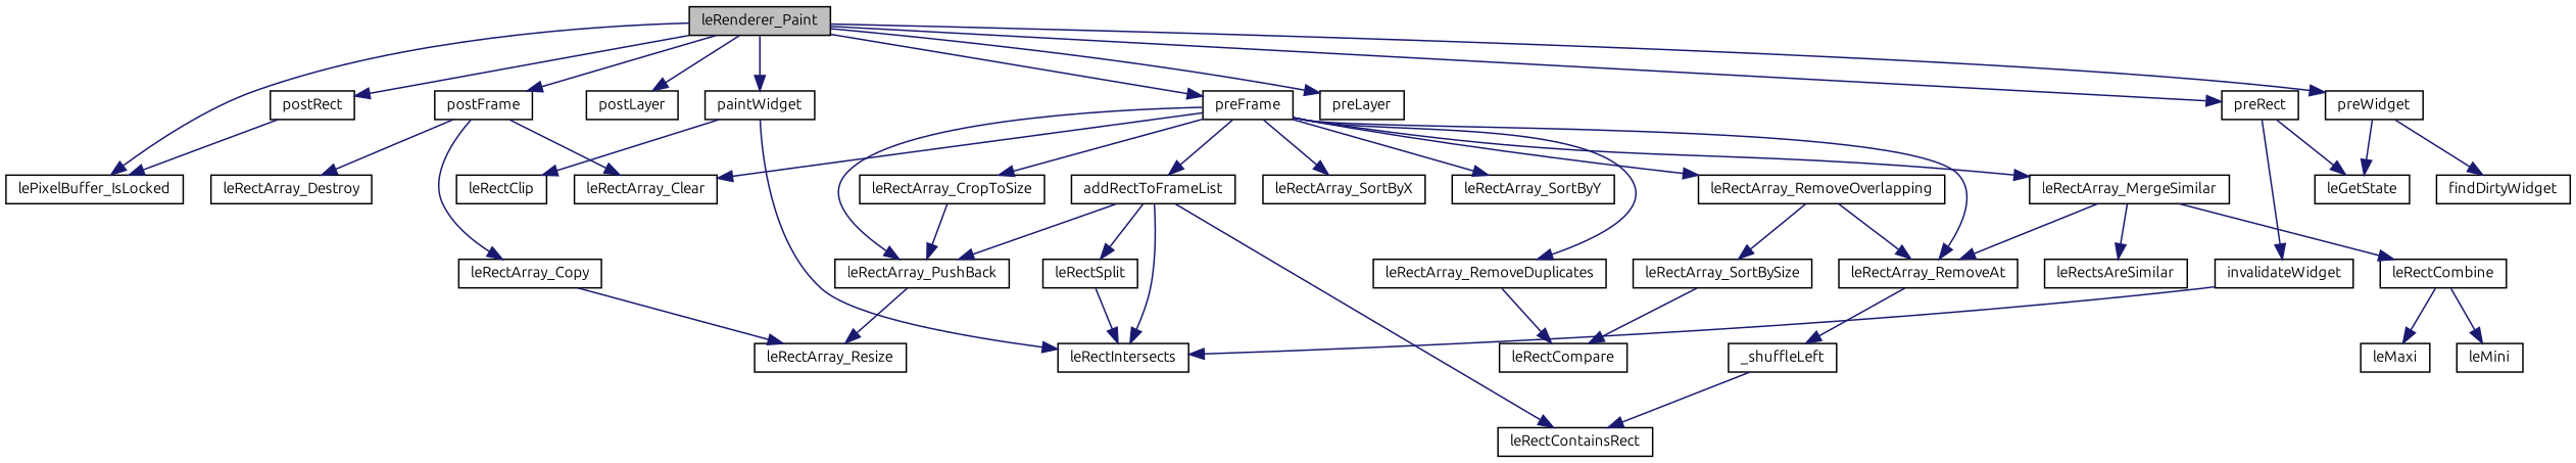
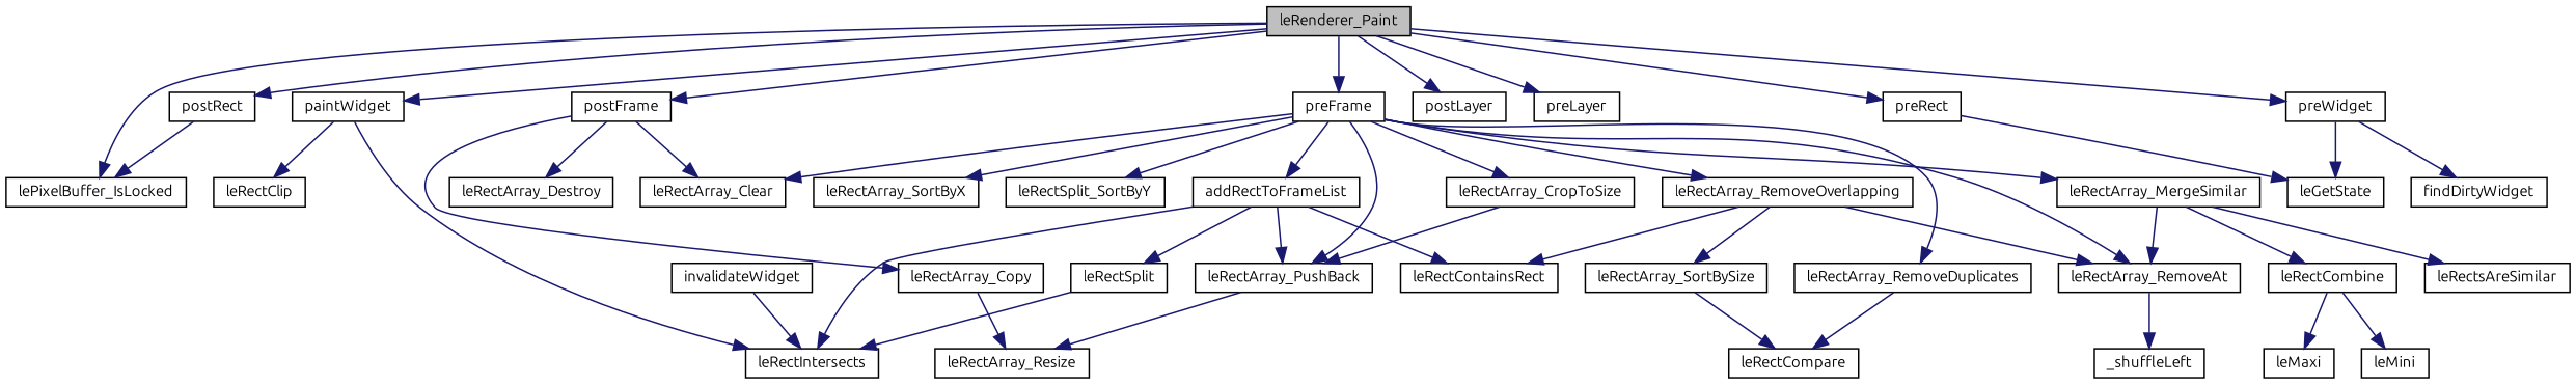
  digraph {
    fontname=Ubuntu
    rankdir=TB
    node [color=black fillcolor=white fontname=Ubuntu fontsize=10 shape=record style=filled]
    edge [color=midnightblue fontname=Ubuntu fontsize=10 labelfontname=Helvetica labelfontsize=10 style=solid]
    n1 [fillcolor=grey75 fontcolor=black height=0.2 label=leRenderer_Paint width=0.4]
    n2 [height=0.2 label=lePixelBuffer_IsLocked width=0.4]
    n3 [height=0.2 label=paintWidget width=0.4]
    n4 [height=0.2 label=postFrame width=0.4]
    n5 [height=0.2 label=postLayer width=0.4]
    n6 [height=0.2 label=postRect width=0.4]
    n7 [height=0.2 label=preFrame width=0.4]
    n8 [height=0.2 label=preLayer width=0.4]
    n9 [height=0.2 label=preRect width=0.4]
    n10 [height=0.2 label=preWidget width=0.4]
    n11 [height=0.2 label=leRectClip width=0.4]
    n12 [height=0.2 label=leRectIntersects width=0.4]
    n13 [height=0.2 label=leRectArray_Clear width=0.4]
    n14 [height=0.2 label=leRectArray_Copy width=0.4]
    n15 [height=0.2 label=leRectArray_Destroy width=0.4]
    n16 [height=0.2 label=addRectToFrameList width=0.4]
    n17 [height=0.2 label=leRectArray_PushBack width=0.4]
    n18 [height=0.2 label=leRectArray_CropToSize width=0.4]
    n19 [height=0.2 label=leRectArray_MergeSimilar width=0.4]
    n20 [height=0.2 label=leRectArray_RemoveAt width=0.4]
    n21 [height=0.2 label=leRectArray_RemoveDuplicates width=0.4]
    n22 [height=0.2 label=leRectArray_RemoveOverlapping width=0.4]
    n23 [height=0.2 label=leRectArray_SortByX width=0.4]
-   n24 [height=0.2 label=leRectArray_SortByY width=0.4]
+   n24 [height=0.2 label=leRectSplit_SortByY width=0.4]
    n25 [height=0.2 label=invalidateWidget width=0.4]
    n26 [height=0.2 label=leGetState width=0.4]
    n27 [height=0.2 label=findDirtyWidget width=0.4]
    n28 [height=0.2 label=leRectArray_Resize width=0.4]
    n29 [height=0.2 label=leRectContainsRect width=0.4]
    n30 [height=0.2 label=leRectSplit width=0.4]
    n31 [height=0.2 label=leRectCombine width=0.4]
    n32 [height=0.2 label=leRectsAreSimilar width=0.4]
    n33 [height=0.2 label=_shuffleLeft width=0.4]
    n34 [height=0.2 label=leRectCompare width=0.4]
    n35 [height=0.2 label=leRectArray_SortBySize width=0.4]
    n36 [height=0.2 label=leMaxi width=0.4]
    n37 [height=0.2 label=leMini width=0.4]
    n1 -> n2
    n1 -> n3
    n1 -> n4
    n1 -> n5
    n1 -> n6
    n1 -> n7
    n1 -> n8
    n1 -> n9
    n1 -> n10
    n3 -> n11
    n3 -> n12
    n4 -> n13
    n4 -> n14
    n4 -> n15
    n6 -> n2
    n7 -> n13
    n7 -> n16
    n7 -> n17
    n7 -> n18
    n7 -> n19
    n7 -> n20
    n7 -> n21
    n7 -> n22
    n7 -> n23
    n7 -> n24
-   n9 -> n25
    n9 -> n26
    n10 -> n26
    n10 -> n27
    n14 -> n28
    n16 -> n12
    n16 -> n17
    n16 -> n29
    n16 -> n30
    n17 -> n28
    n18 -> n17
    n19 -> n20
    n19 -> n31
    n19 -> n32
    n20 -> n33
    n21 -> n34
    n22 -> n20
-   n33 -> n29
+   n22 -> n29
    n22 -> n35
    n25 -> n12
    n30 -> n12
    n31 -> n36
    n31 -> n37
    n35 -> n34
  }
